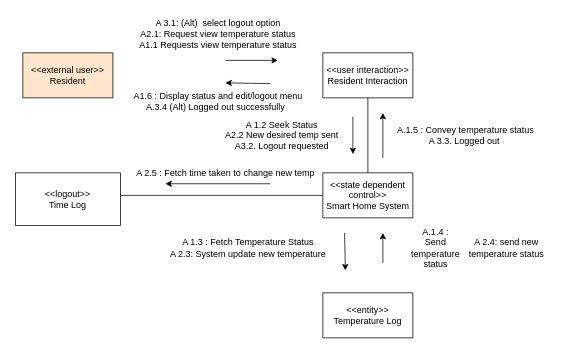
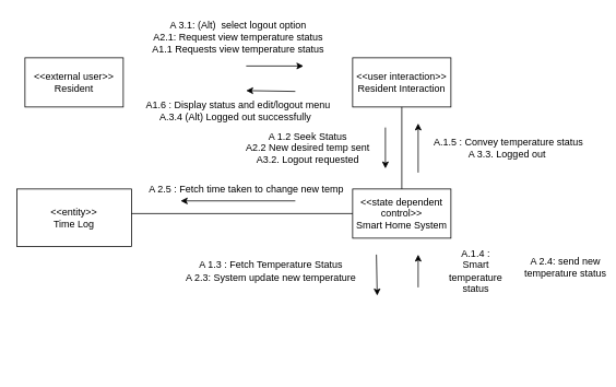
  <mxCell id="0" />
  <mxCell id="1" parent="0" />
- <mxCell id="2" value="&amp;lt;&amp;lt;external user&amp;gt;&amp;gt;&lt;br&gt;Resident" style="rounded=0;whiteSpace=wrap;html=1;fillColor=#ffe6cc;" vertex="1" parent="1"><mxGeometry x="30" y="70" width="120" height="60" as="geometry" /></mxCell>
+ <mxCell id="2" value="&amp;lt;&amp;lt;external user&amp;gt;&amp;gt;&lt;br&gt;Resident" style="rounded=0;whiteSpace=wrap;html=1;" vertex="1" parent="1"><mxGeometry x="30" y="70" width="120" height="60" as="geometry" /></mxCell>
  <mxCell id="3" value="&amp;lt;&amp;lt;user interaction&amp;gt;&amp;gt;&lt;br&gt;Resident Interaction" style="rounded=0;whiteSpace=wrap;html=1;" vertex="1" parent="1"><mxGeometry x="430" y="70" width="120" height="60" as="geometry" /></mxCell>
  <mxCell id="4" value="&amp;lt;&amp;lt;state dependent control&amp;gt;&amp;gt;&lt;br&gt;Smart Home System" style="rounded=0;whiteSpace=wrap;html=1;" vertex="1" parent="1"><mxGeometry x="430" y="230" width="120" height="60" as="geometry" /></mxCell>
- <mxCell id="5" value="&amp;lt;&amp;lt;logout&amp;gt;&amp;gt;&lt;br&gt;Time Log" style="rounded=0;whiteSpace=wrap;html=1;" vertex="1" parent="1"><mxGeometry x="20" y="230" width="140" height="70" as="geometry" /></mxCell>
- <mxCell id="6" value="&amp;lt;&amp;lt;entity&amp;gt;&amp;gt;&lt;br&gt;Temperature Log" style="rounded=0;whiteSpace=wrap;html=1;" vertex="1" parent="1"><mxGeometry x="430" y="390" width="120" height="60" as="geometry" /></mxCell>
+ <mxCell id="5" value="&amp;lt;&amp;lt;entity&amp;gt;&amp;gt;&lt;br&gt;Time Log" style="rounded=0;whiteSpace=wrap;html=1;" vertex="1" parent="1"><mxGeometry x="20" y="230" width="140" height="70" as="geometry" /></mxCell>
  <mxCell id="7" value="" style="endArrow=none;html=1;rounded=0;startArrow=none;" edge="1" parent="1"><mxGeometry width="50" height="50" relative="1" as="geometry"><mxPoint x="490" y="130" as="sourcePoint" /><mxPoint x="490" y="130" as="targetPoint" /></mxGeometry></mxCell>
  <mxCell id="8" value="" style="endArrow=none;html=1;rounded=0;" edge="1" parent="1"><mxGeometry width="50" height="50" relative="1" as="geometry"><mxPoint x="490" y="230" as="sourcePoint" /><mxPoint x="490" y="130" as="targetPoint" /></mxGeometry></mxCell>
  <mxCell id="9" value="" style="endArrow=classic;html=1;rounded=0;" edge="1" parent="1"><mxGeometry width="50" height="50" relative="1" as="geometry"><mxPoint x="470" y="155" as="sourcePoint" /><mxPoint x="470" y="205" as="targetPoint" /></mxGeometry></mxCell>
  <mxCell id="10" value="" style="endArrow=classic;html=1;rounded=0;" edge="1" parent="1"><mxGeometry width="50" height="50" relative="1" as="geometry"><mxPoint x="510" y="210" as="sourcePoint" /><mxPoint x="510" y="150" as="targetPoint" /></mxGeometry></mxCell>
  <mxCell id="11" value="A 1.2 Seek Status&lt;br&gt;A2.2 New desired temp sent&lt;br&gt;A3.2. Logout requested" style="text;html=1;align=center;verticalAlign=middle;resizable=0;points=[];autosize=1;strokeColor=none;fillColor=none;" vertex="1" parent="1"><mxGeometry x="290" y="155" width="170" height="50" as="geometry" /></mxCell>
  <mxCell id="12" value="A.1.5 : Convey temperature status&lt;br&gt;A 3.3. Logged out&amp;nbsp;" style="text;html=1;align=center;verticalAlign=middle;resizable=0;points=[];autosize=1;strokeColor=none;fillColor=none;" vertex="1" parent="1"><mxGeometry x="520" y="165" width="200" height="30" as="geometry" /></mxCell>
  <mxCell id="13" value="" style="endArrow=classic;html=1;rounded=0;" edge="1" parent="1"><mxGeometry width="50" height="50" relative="1" as="geometry"><mxPoint x="459" y="310" as="sourcePoint" /><mxPoint x="460" y="360" as="targetPoint" /></mxGeometry></mxCell>
  <mxCell id="14" value="A 1.3 : Fetch Temperature Status&lt;br&gt;A 2.3: System update new temperature" style="text;html=1;align=center;verticalAlign=middle;resizable=0;points=[];autosize=1;strokeColor=none;fillColor=none;" vertex="1" parent="1"><mxGeometry x="220" y="315" width="220" height="30" as="geometry" /></mxCell>
  <mxCell id="15" value="" style="endArrow=classic;html=1;rounded=0;" edge="1" parent="1"><mxGeometry width="50" height="50" relative="1" as="geometry"><mxPoint x="510" y="350" as="sourcePoint" /><mxPoint x="510" y="310" as="targetPoint" /></mxGeometry></mxCell>
- <mxCell id="16" value="A.1.4 :&lt;br&gt;Send &lt;br&gt;temperature &lt;br&gt;status" style="text;html=1;align=center;verticalAlign=middle;resizable=0;points=[];autosize=1;strokeColor=none;fillColor=none;" vertex="1" parent="1"><mxGeometry x="540" y="300" width="80" height="60" as="geometry" /></mxCell>
+ <mxCell id="16" value="A.1.4 :&lt;br&gt;Smart &lt;br&gt;temperature &lt;br&gt;status" style="text;html=1;align=center;verticalAlign=middle;resizable=0;points=[];autosize=1;strokeColor=none;fillColor=none;" vertex="1" parent="1"><mxGeometry x="540" y="300" width="80" height="60" as="geometry" /></mxCell>
  <mxCell id="17" value="A 3.1: (Alt)&amp;nbsp; select logout option&lt;br&gt;A2.1: Request view temperature status&lt;br&gt;A1.1 Requests view temperature status" style="text;html=1;align=center;verticalAlign=middle;resizable=0;points=[];autosize=1;strokeColor=none;fillColor=none;" vertex="1" parent="1"><mxGeometry x="180" y="20" width="220" height="50" as="geometry" /></mxCell>
  <mxCell id="18" value="A1.6 : Display status and edit/logout menu&lt;br&gt;A.3.4 (Alt) Logged out successfully&amp;nbsp;&amp;nbsp;" style="text;html=1;align=center;verticalAlign=middle;resizable=0;points=[];autosize=1;strokeColor=none;fillColor=none;" vertex="1" parent="1"><mxGeometry x="170" y="120" width="240" height="30" as="geometry" /></mxCell>
  <mxCell id="19" value="" style="endArrow=none;html=1;rounded=0;entryX=0;entryY=0.5;entryDx=0;entryDy=0;" edge="1" parent="1" target="4"><mxGeometry width="50" height="50" relative="1" as="geometry"><mxPoint x="160" y="260" as="sourcePoint" /><mxPoint x="390" y="240" as="targetPoint" /></mxGeometry></mxCell>
  <mxCell id="20" value="" style="endArrow=classic;html=1;rounded=0;" edge="1" parent="1"><mxGeometry width="50" height="50" relative="1" as="geometry"><mxPoint x="360" y="244.5" as="sourcePoint" /><mxPoint x="220" y="244.5" as="targetPoint" /></mxGeometry></mxCell>
  <mxCell id="21" value="A 2.5 : Fetch time taken to change new temp" style="text;html=1;align=center;verticalAlign=middle;resizable=0;points=[];autosize=1;strokeColor=none;fillColor=none;" vertex="1" parent="1"><mxGeometry x="170" y="220" width="260" height="20" as="geometry" /></mxCell>
  <mxCell id="22" value="" style="endArrow=classic;html=1;rounded=0;" edge="1" parent="1"><mxGeometry width="50" height="50" relative="1" as="geometry"><mxPoint x="300" y="80" as="sourcePoint" /><mxPoint x="370" y="80" as="targetPoint" /></mxGeometry></mxCell>
  <mxCell id="23" value="" style="endArrow=classic;html=1;rounded=0;" edge="1" parent="1"><mxGeometry width="50" height="50" relative="1" as="geometry"><mxPoint x="360" y="111" as="sourcePoint" /><mxPoint x="300" y="110" as="targetPoint" /></mxGeometry></mxCell>
- <mxCell id="24" value="A 2.4: send new temperature status" style="text;html=1;strokeColor=none;fillColor=none;align=center;verticalAlign=middle;whiteSpace=wrap;rounded=0;" vertex="1" parent="1"><mxGeometry x="620" y="315" width="110" height="30" as="geometry" /></mxCell>
+ <mxCell id="24" value="A 2.4: send new temperature status" style="text;html=1;strokeColor=none;fillColor=none;align=center;verticalAlign=middle;whiteSpace=wrap;rounded=0;" vertex="1" parent="1"><mxGeometry x="635" y="310" width="110" height="30" as="geometry" /></mxCell>
